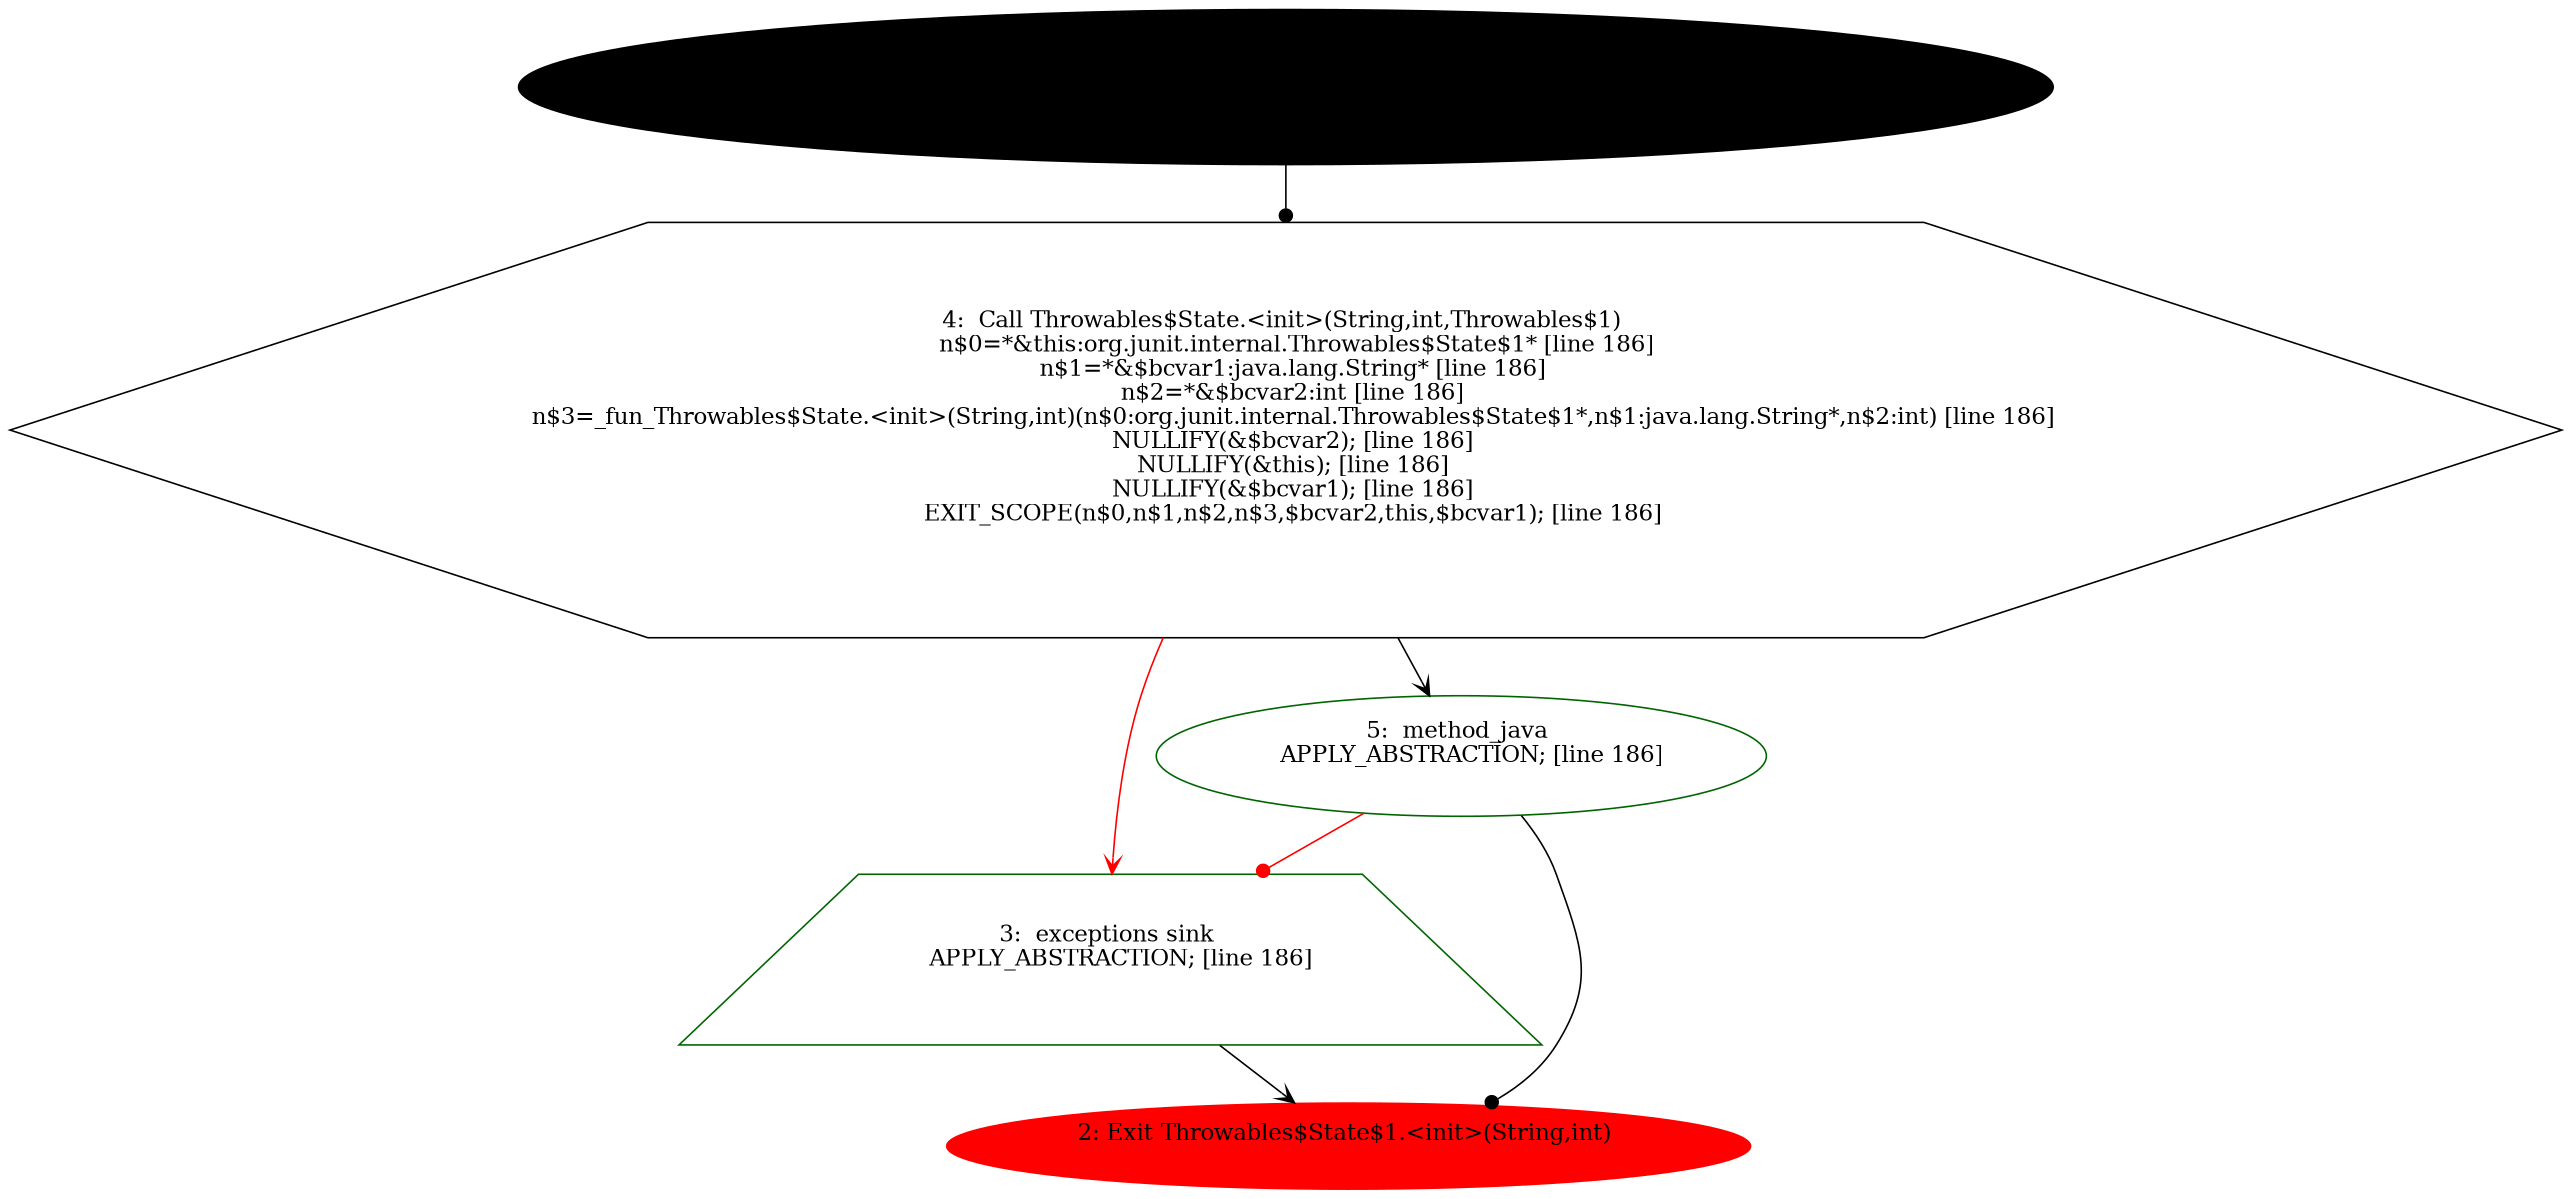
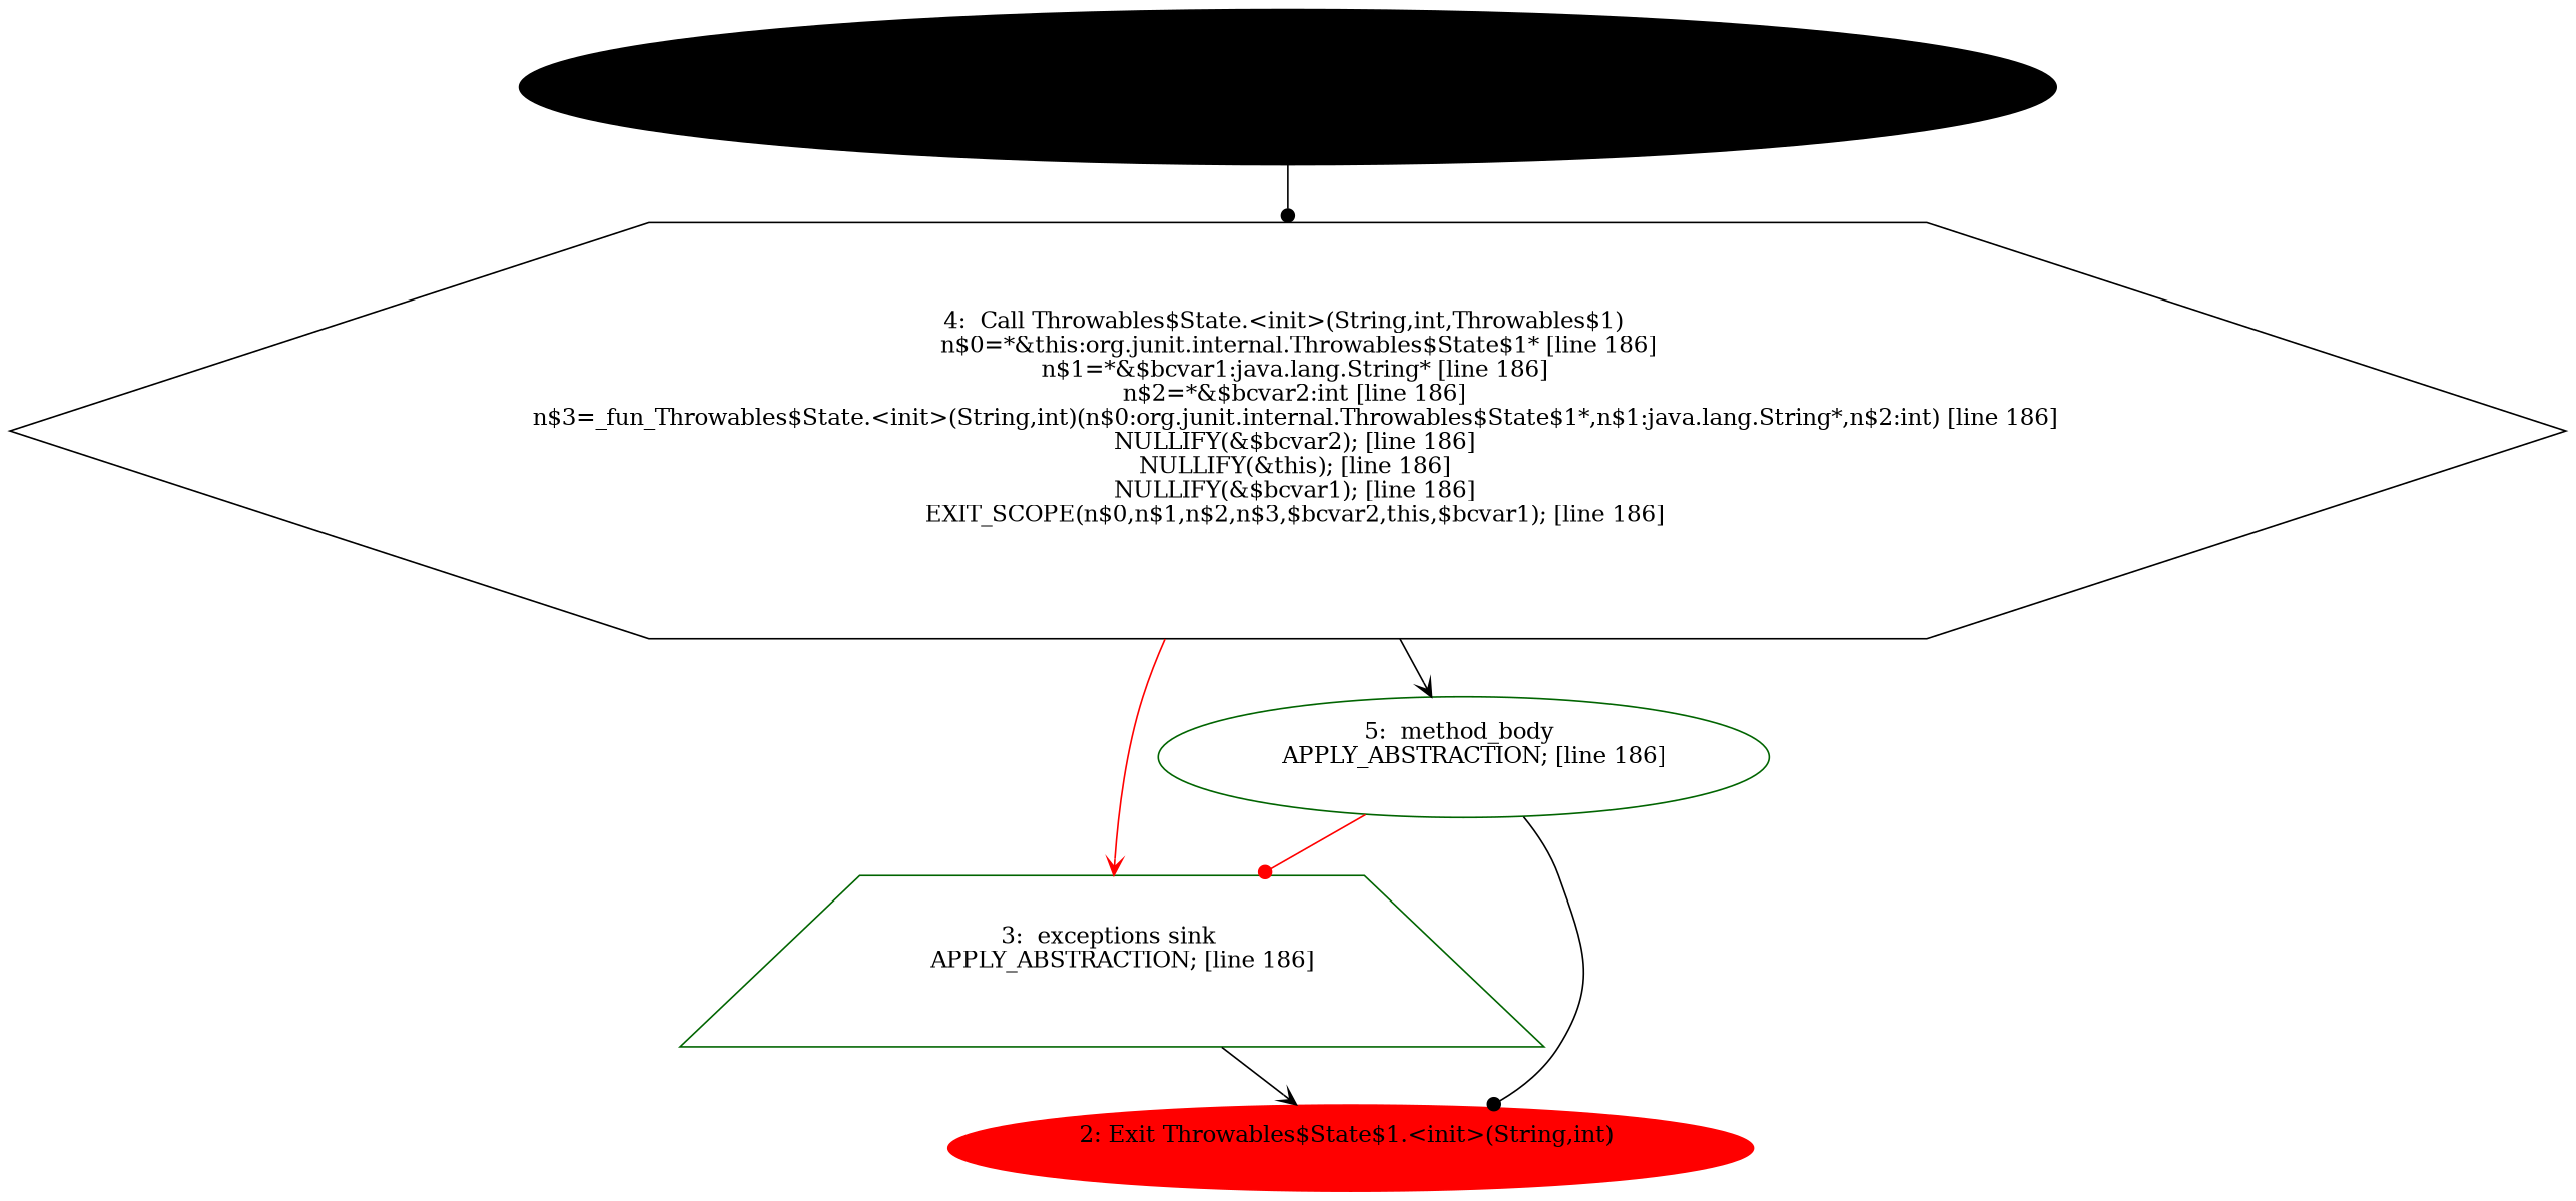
  digraph {
    node [color=black shape=ellipse]
    edge [arrowhead=dot]
    n1 [label="1: Start Throwables$State$1.<init>(String,int)\nFormals:  this:org.junit.internal.Throwables$State$1* $bcvar1:java.lang.String* $bcvar2:int\nLocals:  \n  " style=filled]
    n2 [label="4:  Call Throwables$State.<init>(String,int,Throwables$1) \n   n$0=*&this:org.junit.internal.Throwables$State$1* [line 186]\n  n$1=*&$bcvar1:java.lang.String* [line 186]\n  n$2=*&$bcvar2:int [line 186]\n  n$3=_fun_Throwables$State.<init>(String,int)(n$0:org.junit.internal.Throwables$State$1*,n$1:java.lang.String*,n$2:int) [line 186]\n  NULLIFY(&$bcvar2); [line 186]\n  NULLIFY(&this); [line 186]\n  NULLIFY(&$bcvar1); [line 186]\n  EXIT_SCOPE(n$0,n$1,n$2,n$3,$bcvar2,this,$bcvar1); [line 186]\n " shape=hexagon]
    n3 [label="3:  exceptions sink \n   APPLY_ABSTRACTION; [line 186]\n " shape=trapezium color=darkgreen]
-   n4 [label="5:  method_java \n   APPLY_ABSTRACTION; [line 186]\n " color=darkgreen]
+   n4 [label="5:  method_body \n   APPLY_ABSTRACTION; [line 186]\n " color=darkgreen]
    n5 [color=red label="2: Exit Throwables$State$1.<init>(String,int) \n  " style=filled]
    n1 -> n2
    n2 -> n3 [color=red arrowhead=vee]
    n2 -> n4 [arrowhead=vee]
    n3 -> n5 [arrowhead=vee]
    n4 -> n3 [color=red]
    n4 -> n5
  }
